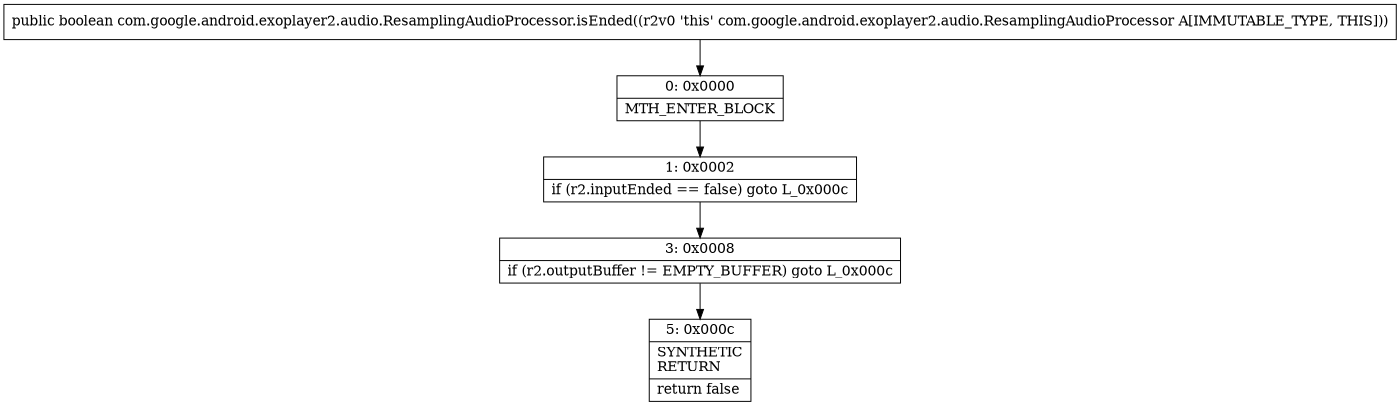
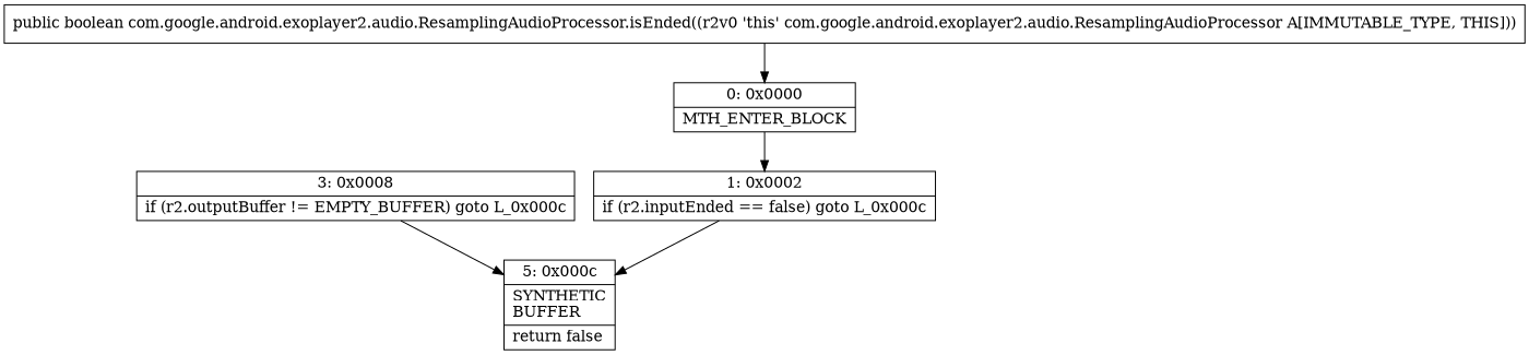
  digraph {
    node [shape=record]
    n1 [label="{0\:\ 0x0000|MTH_ENTER_BLOCK\l}"]
    n2 [label="{1\:\ 0x0002|if (r2.inputEnded == false) goto L_0x000c\l}"]
-   n3 [label="{5\:\ 0x000c|SYNTHETIC\lRETURN\l|return false\l}"]
+   n3 [label="{5\:\ 0x000c|SYNTHETIC\lBUFFER\l|return false\l}"]
    n4 [label="{3\:\ 0x0008|if (r2.outputBuffer != EMPTY_BUFFER) goto L_0x000c\l}"]
    n5 [label="{public boolean com.google.android.exoplayer2.audio.ResamplingAudioProcessor.isEnded((r2v0 'this' com.google.android.exoplayer2.audio.ResamplingAudioProcessor A[IMMUTABLE_TYPE, THIS])) }"]
    n1 -> n2
-   n2 -> n4
+   n2 -> n3
    n4 -> n3
    n5 -> n1
  }
